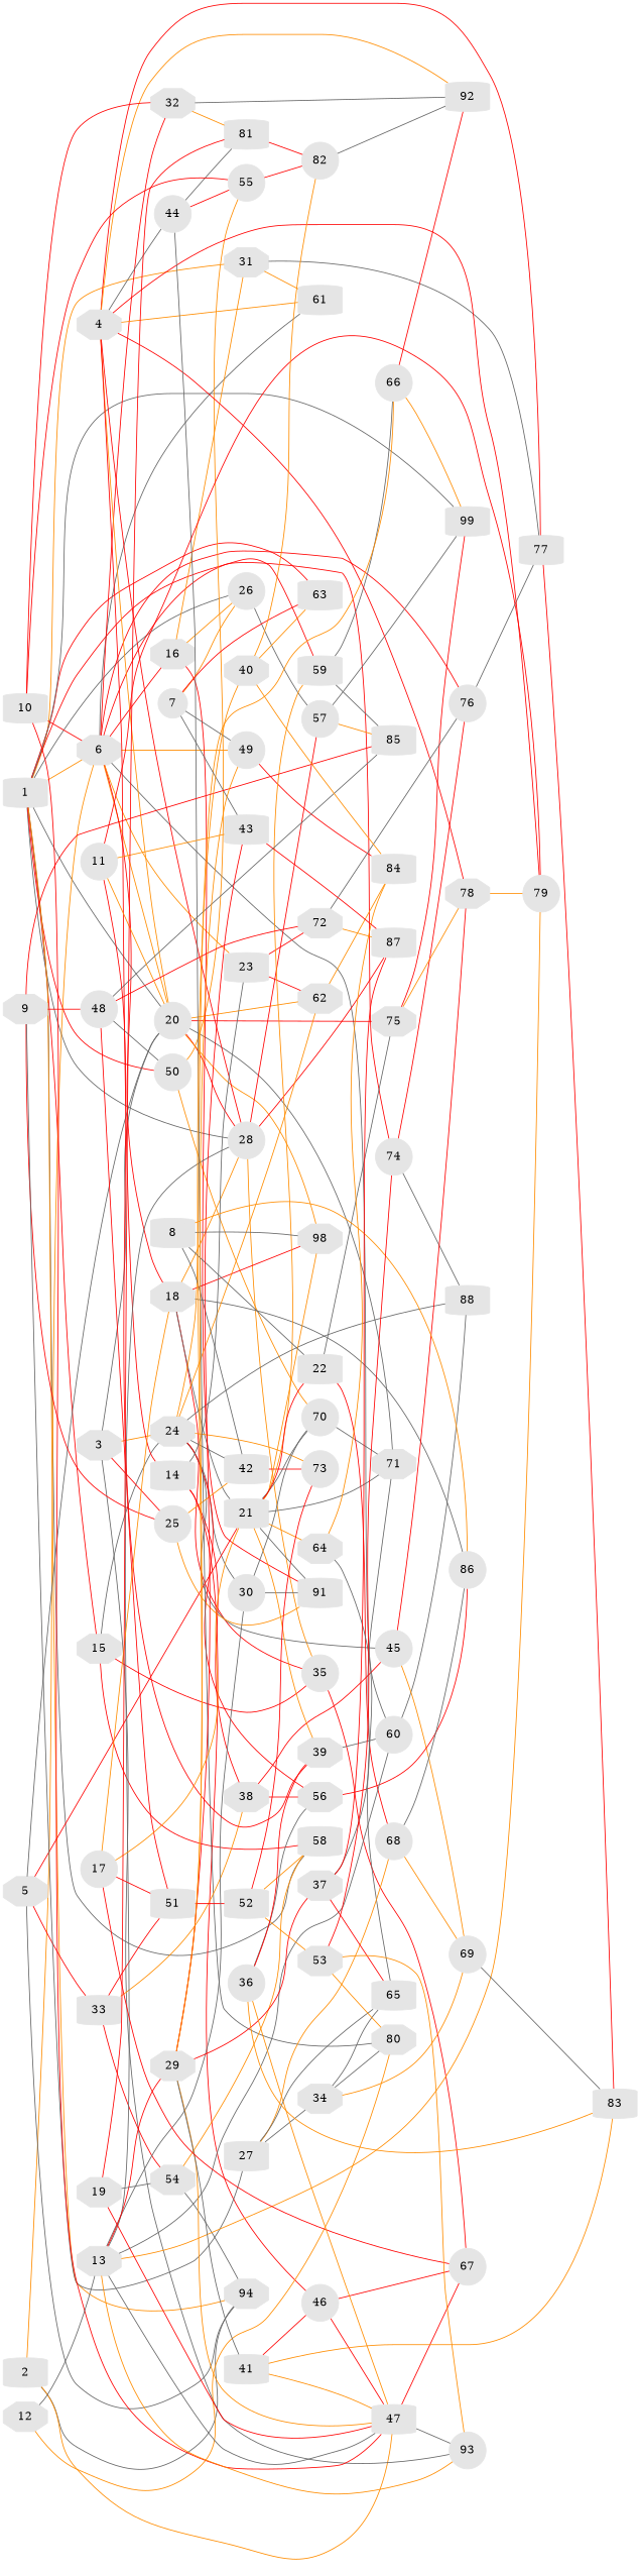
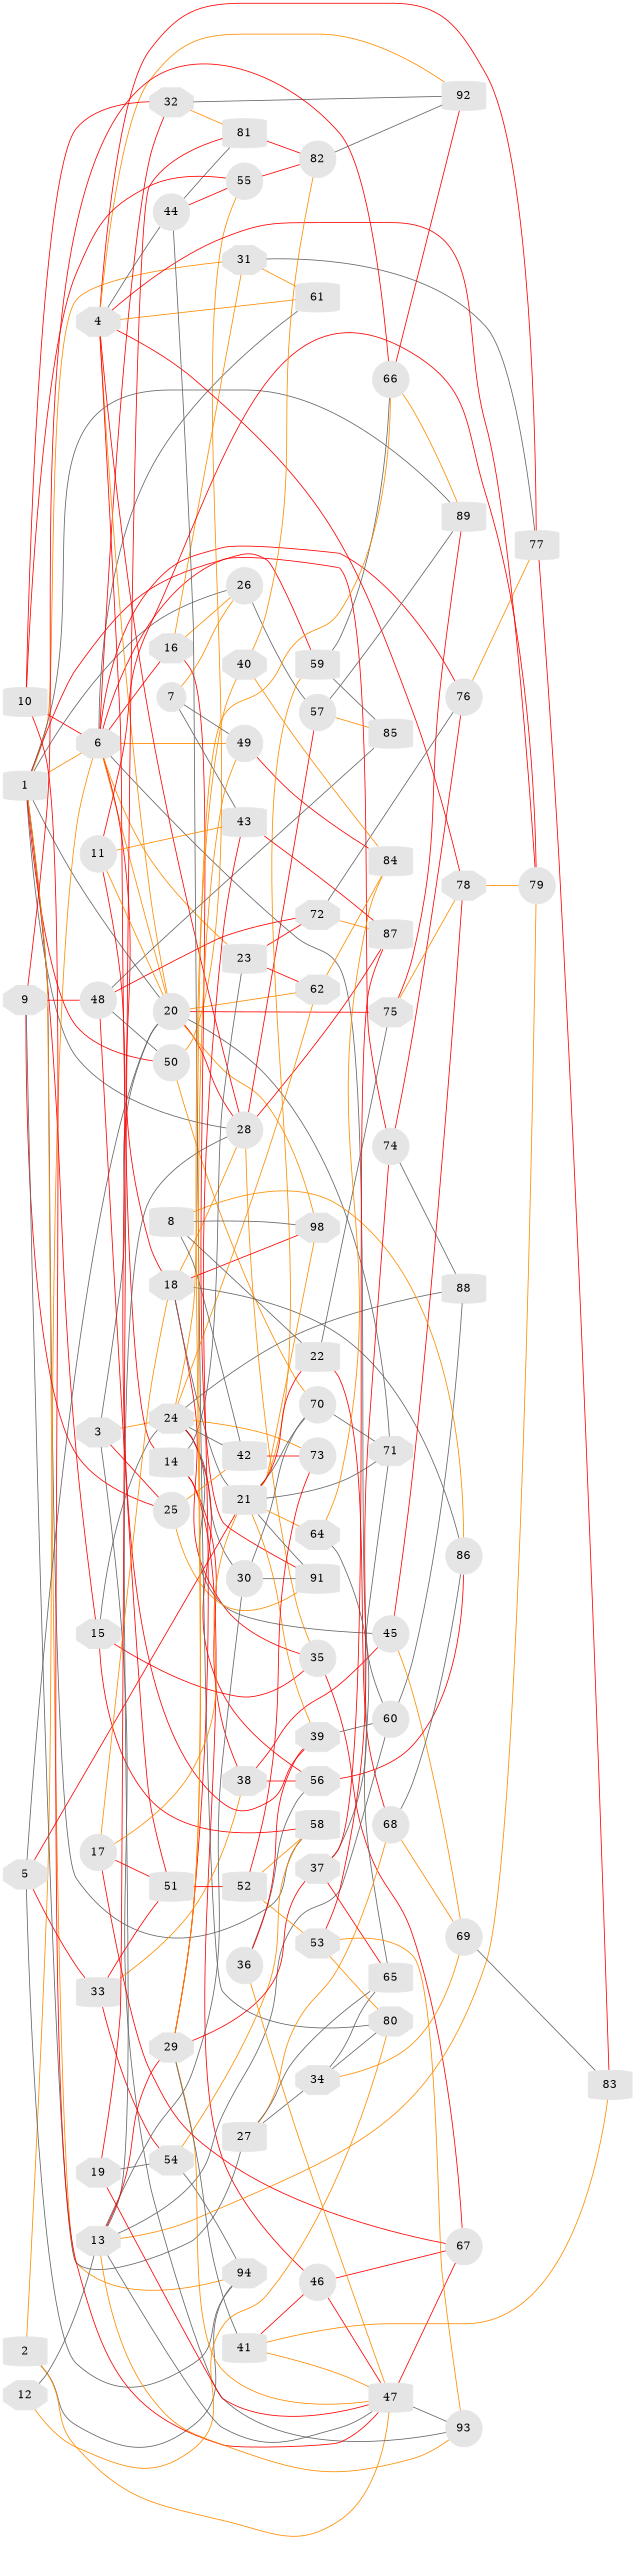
  graph {
    rankdir=LR
    node [color=gray90 shape=octagon style=filled]
    edge [color=red weight=1.0]
    1 [shape=cylinder]
    6
    15
    20 [shape=circle]
    26 [shape=circle]
    28 [shape=circle]
    31
    50 [shape=circle]
    58 [shape=cylinder]
    59 [shape=cylinder]
-   63 [shape=cylinder]
-   89 [shape=cylinder label=99]
+   89 [shape=cylinder]
    94
    61 [shape=cylinder]
    16
    18
    23 [shape=cylinder]
    32
    49 [shape=circle]
    60 [shape=circle]
    74 [shape=circle]
    76 [shape=circle]
    24
    35 [shape=circle]
    n25 [label=98]
    62
    71
    75
    57 [shape=circle]
    87 [shape=cylinder]
    77 [shape=cylinder]
    55 [shape=circle]
    70 [shape=circle]
    85 [shape=cylinder]
    66 [shape=circle]
    2 [shape=cylinder]
    47 [shape=cylinder]
    93 [shape=circle]
    67 [shape=circle]
    3
    25 [shape=circle]
    42 [shape=cylinder]
    30 [shape=circle]
    45 [shape=circle]
    56
    73 [shape=circle]
    88 [shape=cylinder]
    91 [shape=cylinder]
    4
    14 [shape=cylinder]
    44 [shape=circle]
    78
    79 [shape=circle]
    92 [shape=cylinder]
    38
    46 [shape=circle]
    80
    81 [shape=cylinder]
    72
    83 [shape=cylinder]
    5
    21 [shape=cylinder]
    33 [shape=cylinder]
    22 [shape=cylinder]
    39
    64
    51 [shape=cylinder]
    54
    86 [shape=circle]
    84 [shape=cylinder]
    7 [shape=circle]
    43 [shape=cylinder]
    8 [shape=cylinder]
    68 [shape=circle]
    9
    27 [shape=cylinder]
    48 [shape=circle]
    34
    65 [shape=cylinder]
    10 [shape=cylinder]
    12
    13
    82 [shape=circle]
    11 [shape=circle]
    29
    37
    40
    41 [shape=cylinder]
    17 [shape=circle]
    52 [shape=cylinder]
    19
    69 [shape=circle]
    36 [shape=circle]
    53
    1 -- 6 [color=darkorange]
    1 -- 15
    1 -- 20 [color=gray40]
    1 -- 26 [color=gray40]
    1 -- 28 [color=gray40]
    1 -- 31 [color=darkorange]
    1 -- 50
    1 -- 58 [color=gray40]
    1 -- 59
-   1 -- 63
    1 -- 89 [color=gray40]
    1 -- 94 [color=darkorange]
    6 -- 20 [color=darkorange]
    6 -- 61 [color=gray40]
    6 -- 16
    6 -- 18
    6 -- 23 [color=darkorange]
    6 -- 32
    6 -- 49 [color=darkorange]
    6 -- 60 [color=gray40]
    6 -- 74
    6 -- 76
    15 -- 58
    15 -- 24 [color=gray40]
    15 -- 35
    20 -- 28
    20 -- n25 [color=darkorange]
    20 -- 62 [color=darkorange]
    20 -- 71 [color=gray40]
    20 -- 75
    26 -- 57 [color=gray40]
    28 -- 35 [color=darkorange]
    28 -- 57
    28 -- 87
    31 -- 61 [color=darkorange]
    31 -- 77 [color=gray40]
    50 -- 55 [color=darkorange]
    50 -- 70 [color=darkorange]
    59 -- 85 [color=gray40]
    59 -- 66 [color=gray40]
    16 -- 26 [color=darkorange]
    16 -- 31 [color=darkorange]
    16 -- 91
    18 -- 28 [color=darkorange weight=2.0]
    18 -- 35
    18 -- n25
    18 -- 21 [color=gray40]
    18 -- 86 [color=gray40]
    23 -- 62
    23 -- 72
    32 -- 92 [color=gray40]
    32 -- 81 [color=darkorange]
    49 -- 84
    60 -- 88 [color=gray40]
    74 -- 76
    74 -- 88 [color=gray40]
-   76 -- 77 [color=gray40]
+   76 -- 77 [color=darkorange]
    24 -- 62 [color=darkorange]
    24 -- 66 [color=darkorange]
    24 -- 42 [color=gray40]
    24 -- 30 [color=gray40]
    24 -- 45 [color=gray40]
    24 -- 56
    24 -- 73 [color=darkorange weight=2.0]
    24 -- 88 [color=gray40 weight=2.0]
    35 -- 67
    62 -- 84 [color=darkorange]
    75 -- 89
    75 -- 78 [color=darkorange]
    57 -- 89 [color=gray40]
    57 -- 85 [color=darkorange]
    77 -- 83
    55 -- 82
    70 -- 71 [color=gray40]
    66 -- 89 [color=darkorange]
    66 -- 92
    2 -- 6 [color=darkorange]
    2 -- 94 [color=gray40]
    2 -- 47 [color=darkorange]
    47 -- 93 [color=gray40]
    47 -- 67
    3 -- 20 [color=gray40]
    3 -- 24 [color=darkorange]
    3 -- 93 [color=gray40]
    3 -- 25
    25 -- 42 [color=darkorange]
    25 -- 91 [color=darkorange]
    42 -- 73
    30 -- 70 [color=gray40]
    30 -- 91 [color=gray40]
    45 -- 78
    45 -- 69 [color=darkorange]
    56 -- 86
    4 -- 20 [color=darkorange weight=2.0]
    4 -- 28
    4 -- 61 [color=darkorange weight=2.0]
    4 -- 77
    4 -- 14
    4 -- 44 [color=gray40]
    4 -- 78
    4 -- 79
    4 -- 92 [color=darkorange]
    14 -- 23 [color=gray40]
    14 -- 38
    14 -- 46
    44 -- 55
    44 -- 80 [color=gray40]
    44 -- 81 [color=gray40]
    78 -- 79 [color=darkorange]
    38 -- 45
    38 -- 56
    46 -- 47
    46 -- 67
    81 -- 82
    72 -- 76 [color=gray40]
    72 -- 87 [color=darkorange]
    5 -- 20 [color=gray40]
    5 -- 94 [color=gray40]
    5 -- 21
    5 -- 33
    21 -- 59 [color=darkorange]
    21 -- n25 [color=darkorange]
    21 -- 71 [color=gray40]
    21 -- 70 [color=gray40]
    21 -- 91 [color=gray40]
    21 -- 22
    21 -- 39 [color=darkorange]
    21 -- 64 [color=darkorange weight=2.0]
    33 -- 38 [color=darkorange]
    33 -- 51
    33 -- 54
    22 -- 75 [color=gray40]
    22 -- 68
    39 -- 60 [color=gray40]
    64 -- 84 [color=darkorange]
    64 -- 65 [color=gray40]
    51 -- 52
    54 -- 58 [color=darkorange]
    54 -- 94 [color=gray40]
    7 -- 26 [color=darkorange]
-   7 -- 63
    7 -- 49 [color=gray40]
    7 -- 43 [color=gray40]
    43 -- 87
    8 -- n25 [color=gray40]
    8 -- 42 [color=gray40]
    8 -- 22 [color=gray40]
    8 -- 86 [color=darkorange]
    68 -- 86 [color=gray40]
    68 -- 69 [color=darkorange]
-   9 -- 85
+   9 -- 66
    9 -- 25
    9 -- 27 [color=gray40]
    9 -- 48
    27 -- 68 [color=darkorange]
    27 -- 34 [color=gray40]
    27 -- 65 [color=gray40]
    48 -- 50 [color=gray40]
    48 -- 85 [color=gray40]
    48 -- 72
    48 -- 51
    34 -- 80 [color=gray40]
    34 -- 65 [color=gray40]
    34 -- 69 [color=darkorange]
    10 -- 6
    10 -- 32
    10 -- 55
    10 -- 47
    12 -- 80 [color=darkorange]
    12 -- 13 [color=gray40 weight=2.0]
    13 -- 28 [color=gray40 weight=2.0]
    13 -- 60 [color=gray40]
    13 -- 47 [color=gray40]
    13 -- 93 [color=darkorange]
    13 -- 30 [color=gray40]
    13 -- 79 [color=darkorange]
    13 -- 29
    82 -- 92 [color=gray40]
    11 -- 20 [color=darkorange]
    11 -- 79
    11 -- 39
    11 -- 43 [color=darkorange]
    29 -- 49 [color=darkorange]
    29 -- 47 [color=darkorange weight=2.0]
    29 -- 43
    29 -- 37
    29 -- 40 [color=darkorange]
    29 -- 41 [color=gray40]
    37 -- 71 [color=gray40]
    37 -- 87
    37 -- 65
-   40 -- 63 [color=darkorange]
    40 -- 84 [color=darkorange]
    40 -- 82 [color=darkorange]
    41 -- 47 [color=darkorange]
    41 -- 46
    41 -- 83 [color=darkorange]
    17 -- 18 [color=darkorange]
    17 -- 67
    17 -- 21 [color=darkorange]
    17 -- 51
    52 -- 58 [color=darkorange]
    52 -- 73
    52 -- 53 [color=darkorange]
    19 -- 47 [weight=2.0]
    19 -- 81
    19 -- 54 [color=gray40]
    69 -- 83 [color=gray40]
    36 -- 47 [color=darkorange]
    36 -- 56 [color=gray40]
-   36 -- 83 [color=darkorange]
    36 -- 39
    53 -- 74
    53 -- 93 [color=darkorange]
    53 -- 80 [color=darkorange]
  }
